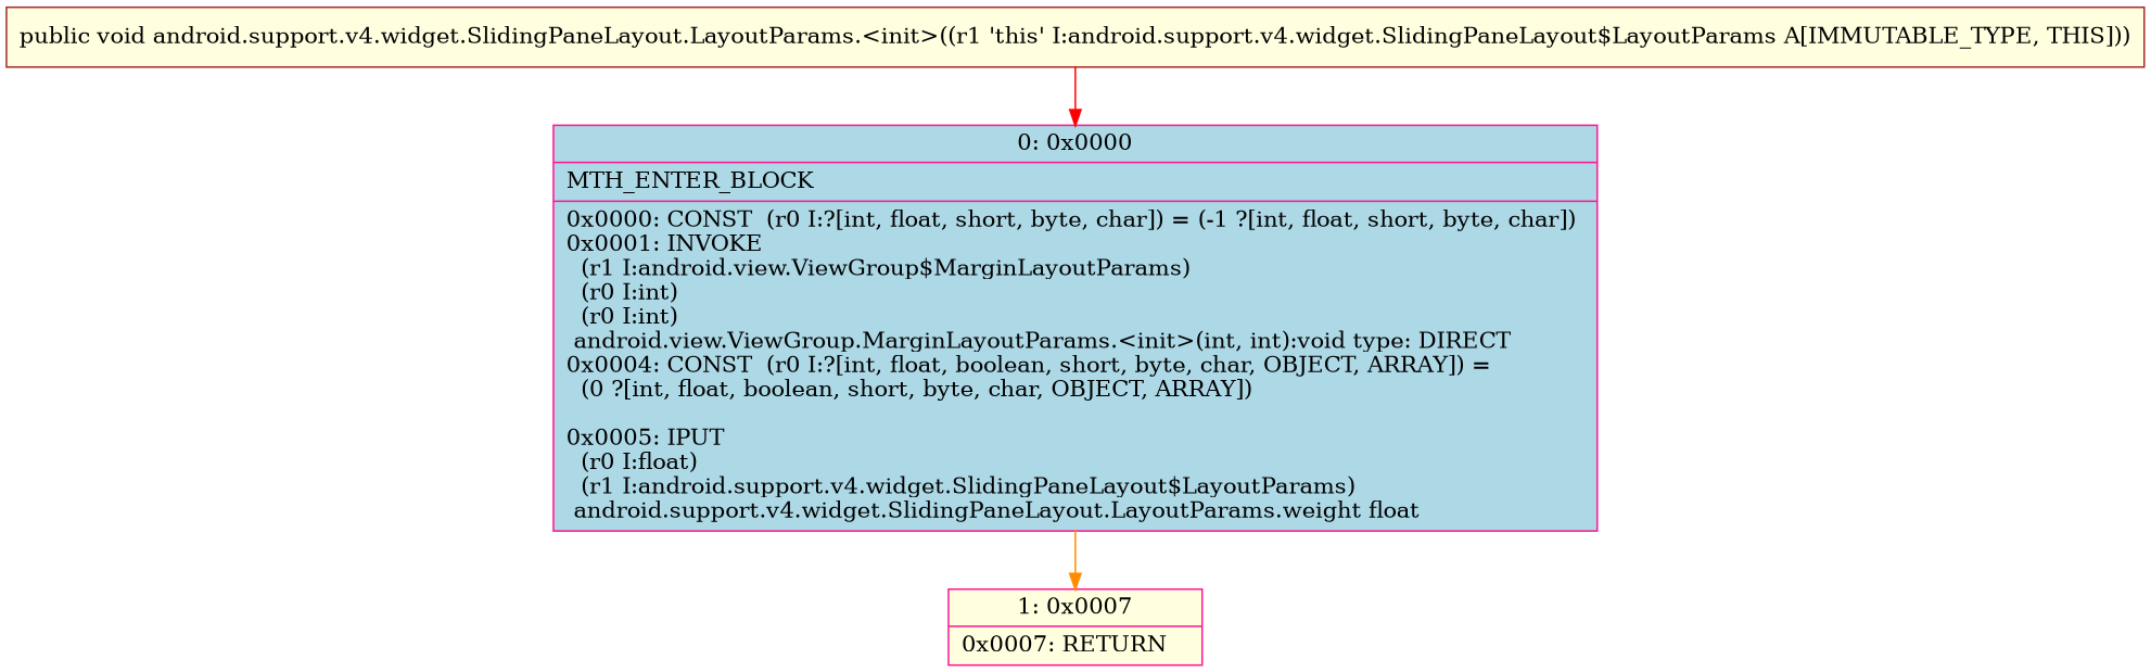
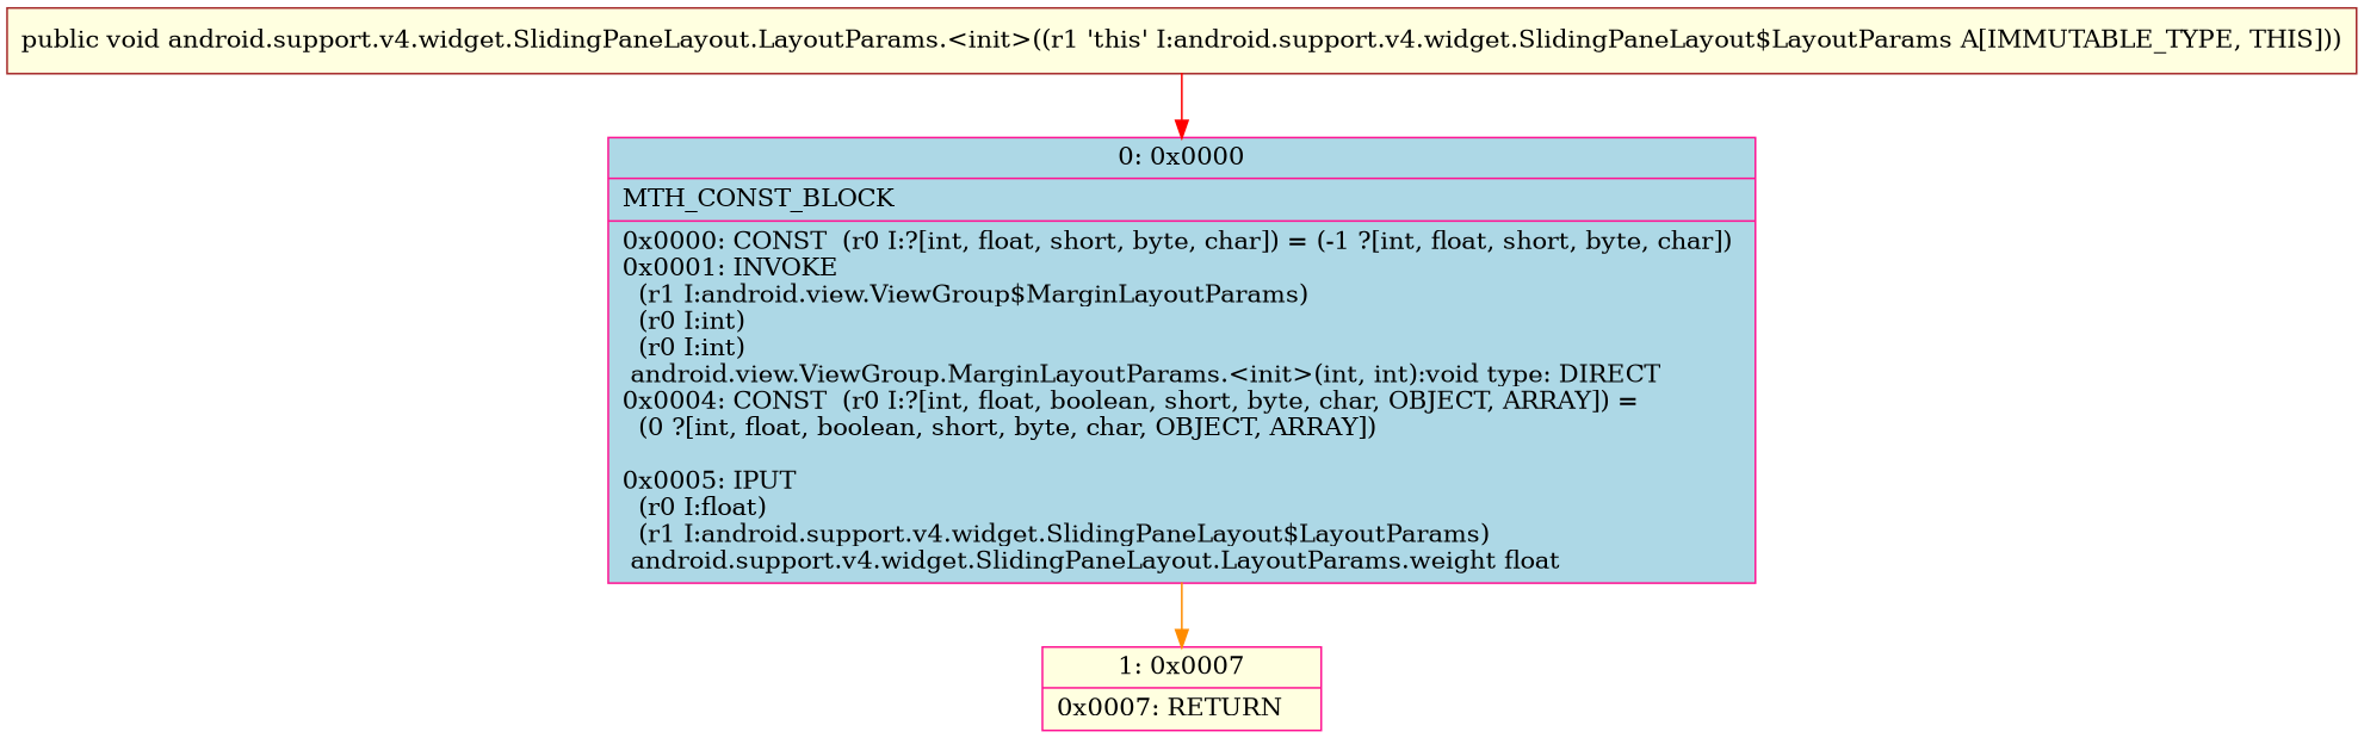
  digraph {
    node [shape=record style=filled fillcolor=lightyellow color=deeppink]
-   n1 [label="{0\:\ 0x0000|MTH_ENTER_BLOCK\l|0x0000: CONST  (r0 I:?[int, float, short, byte, char]) = (\-1 ?[int, float, short, byte, char]) \l0x0001: INVOKE  \l  (r1 I:android.view.ViewGroup$MarginLayoutParams)\l  (r0 I:int)\l  (r0 I:int)\l android.view.ViewGroup.MarginLayoutParams.\<init\>(int, int):void type: DIRECT \l0x0004: CONST  (r0 I:?[int, float, boolean, short, byte, char, OBJECT, ARRAY]) = \l  (0 ?[int, float, boolean, short, byte, char, OBJECT, ARRAY])\l \l0x0005: IPUT  \l  (r0 I:float)\l  (r1 I:android.support.v4.widget.SlidingPaneLayout$LayoutParams)\l android.support.v4.widget.SlidingPaneLayout.LayoutParams.weight float \l}" fillcolor=lightblue]
+   n1 [label="{0\:\ 0x0000|MTH_CONST_BLOCK\l|0x0000: CONST  (r0 I:?[int, float, short, byte, char]) = (\-1 ?[int, float, short, byte, char]) \l0x0001: INVOKE  \l  (r1 I:android.view.ViewGroup$MarginLayoutParams)\l  (r0 I:int)\l  (r0 I:int)\l android.view.ViewGroup.MarginLayoutParams.\<init\>(int, int):void type: DIRECT \l0x0004: CONST  (r0 I:?[int, float, boolean, short, byte, char, OBJECT, ARRAY]) = \l  (0 ?[int, float, boolean, short, byte, char, OBJECT, ARRAY])\l \l0x0005: IPUT  \l  (r0 I:float)\l  (r1 I:android.support.v4.widget.SlidingPaneLayout$LayoutParams)\l android.support.v4.widget.SlidingPaneLayout.LayoutParams.weight float \l}" fillcolor=lightblue]
    n2 [label="{1\:\ 0x0007|0x0007: RETURN   \l}"]
    n3 [label="{public void android.support.v4.widget.SlidingPaneLayout.LayoutParams.\<init\>((r1 'this' I:android.support.v4.widget.SlidingPaneLayout$LayoutParams A[IMMUTABLE_TYPE, THIS])) }" color=brown]
    n1 -> n2 [color=darkorange]
    n3 -> n1 [color=red]
  }
